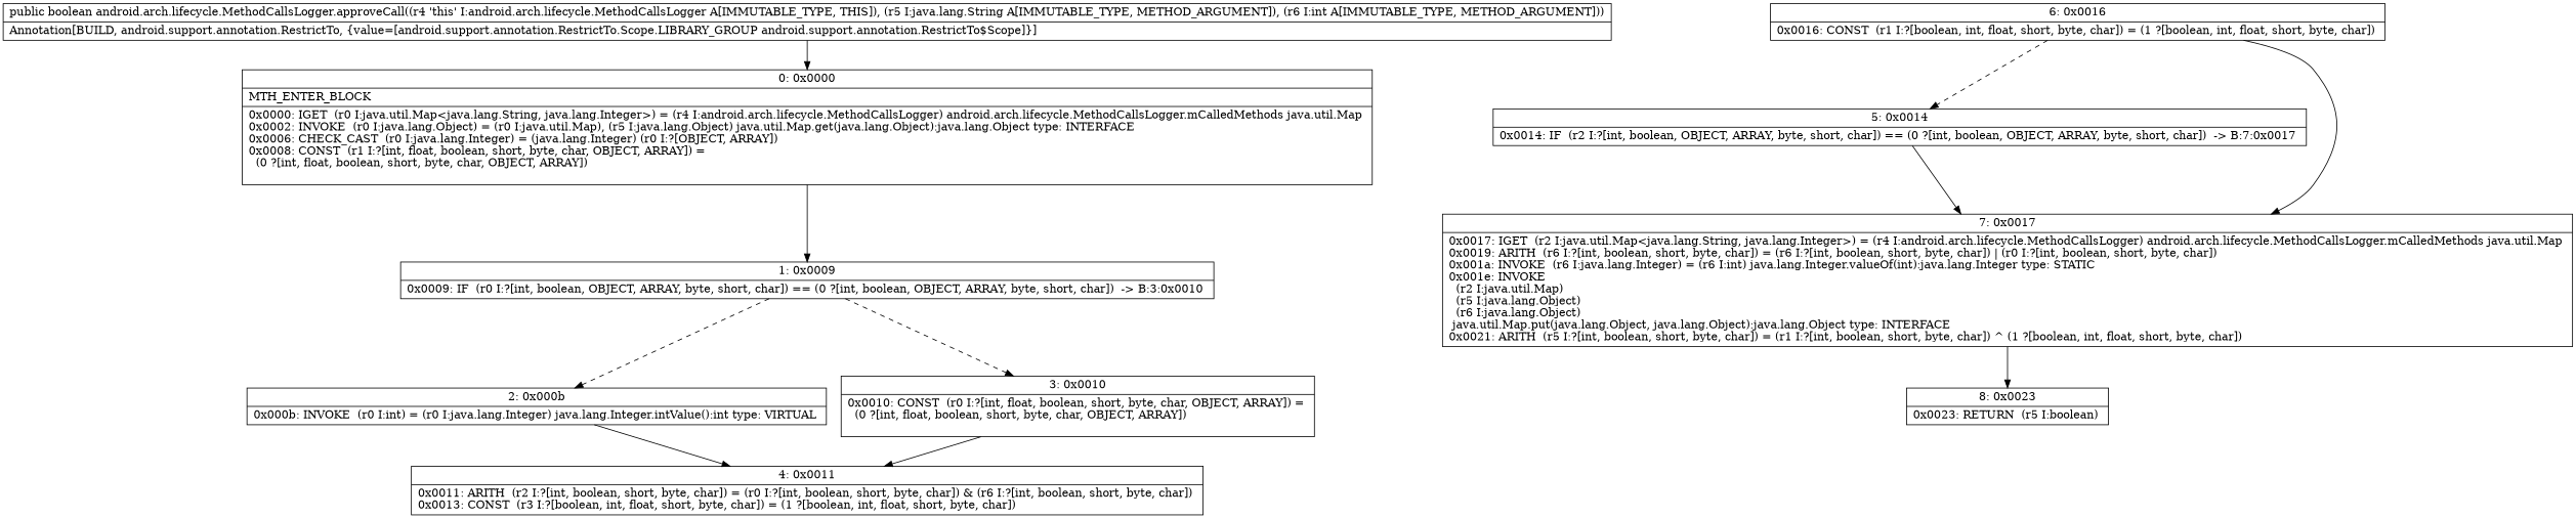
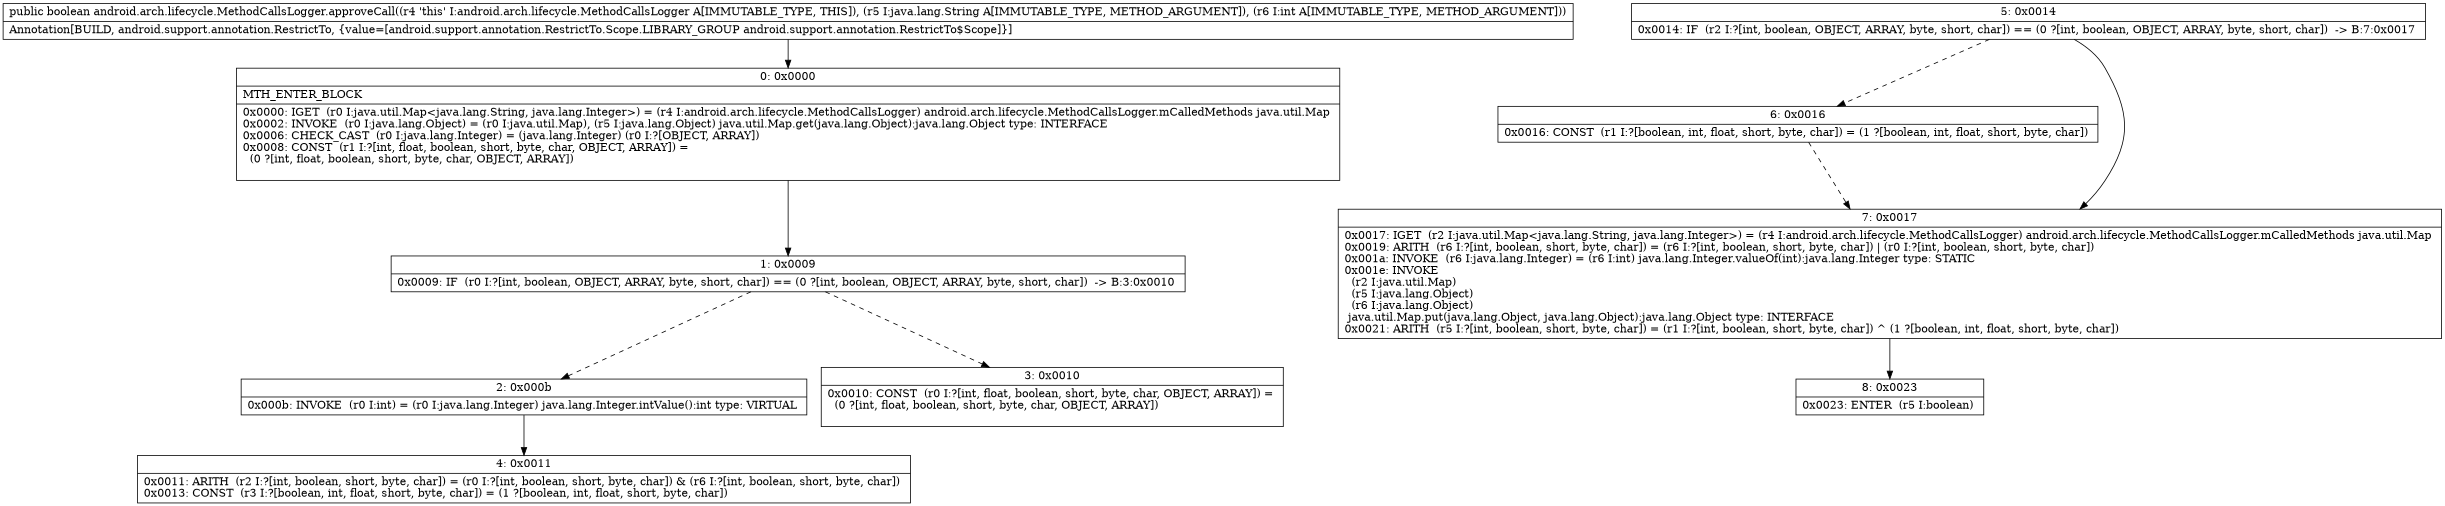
  digraph {
    node [shape=record]
    n1 [label="{0\:\ 0x0000|MTH_ENTER_BLOCK\l|0x0000: IGET  (r0 I:java.util.Map\<java.lang.String, java.lang.Integer\>) = (r4 I:android.arch.lifecycle.MethodCallsLogger) android.arch.lifecycle.MethodCallsLogger.mCalledMethods java.util.Map \l0x0002: INVOKE  (r0 I:java.lang.Object) = (r0 I:java.util.Map), (r5 I:java.lang.Object) java.util.Map.get(java.lang.Object):java.lang.Object type: INTERFACE \l0x0006: CHECK_CAST  (r0 I:java.lang.Integer) = (java.lang.Integer) (r0 I:?[OBJECT, ARRAY]) \l0x0008: CONST  (r1 I:?[int, float, boolean, short, byte, char, OBJECT, ARRAY]) = \l  (0 ?[int, float, boolean, short, byte, char, OBJECT, ARRAY])\l \l}"]
    n2 [label="{1\:\ 0x0009|0x0009: IF  (r0 I:?[int, boolean, OBJECT, ARRAY, byte, short, char]) == (0 ?[int, boolean, OBJECT, ARRAY, byte, short, char])  \-\> B:3:0x0010 \l}"]
    n3 [label="{2\:\ 0x000b|0x000b: INVOKE  (r0 I:int) = (r0 I:java.lang.Integer) java.lang.Integer.intValue():int type: VIRTUAL \l}"]
    n4 [label="{3\:\ 0x0010|0x0010: CONST  (r0 I:?[int, float, boolean, short, byte, char, OBJECT, ARRAY]) = \l  (0 ?[int, float, boolean, short, byte, char, OBJECT, ARRAY])\l \l}"]
    n5 [label="{4\:\ 0x0011|0x0011: ARITH  (r2 I:?[int, boolean, short, byte, char]) = (r0 I:?[int, boolean, short, byte, char]) & (r6 I:?[int, boolean, short, byte, char]) \l0x0013: CONST  (r3 I:?[boolean, int, float, short, byte, char]) = (1 ?[boolean, int, float, short, byte, char]) \l}"]
    n6 [label="{5\:\ 0x0014|0x0014: IF  (r2 I:?[int, boolean, OBJECT, ARRAY, byte, short, char]) == (0 ?[int, boolean, OBJECT, ARRAY, byte, short, char])  \-\> B:7:0x0017 \l}"]
    n7 [label="{6\:\ 0x0016|0x0016: CONST  (r1 I:?[boolean, int, float, short, byte, char]) = (1 ?[boolean, int, float, short, byte, char]) \l}"]
    n8 [label="{7\:\ 0x0017|0x0017: IGET  (r2 I:java.util.Map\<java.lang.String, java.lang.Integer\>) = (r4 I:android.arch.lifecycle.MethodCallsLogger) android.arch.lifecycle.MethodCallsLogger.mCalledMethods java.util.Map \l0x0019: ARITH  (r6 I:?[int, boolean, short, byte, char]) = (r6 I:?[int, boolean, short, byte, char]) \| (r0 I:?[int, boolean, short, byte, char]) \l0x001a: INVOKE  (r6 I:java.lang.Integer) = (r6 I:int) java.lang.Integer.valueOf(int):java.lang.Integer type: STATIC \l0x001e: INVOKE  \l  (r2 I:java.util.Map)\l  (r5 I:java.lang.Object)\l  (r6 I:java.lang.Object)\l java.util.Map.put(java.lang.Object, java.lang.Object):java.lang.Object type: INTERFACE \l0x0021: ARITH  (r5 I:?[int, boolean, short, byte, char]) = (r1 I:?[int, boolean, short, byte, char]) ^ (1 ?[boolean, int, float, short, byte, char]) \l}"]
-   n9 [label="{8\:\ 0x0023|0x0023: RETURN  (r5 I:boolean) \l}"]
+   n9 [label="{8\:\ 0x0023|0x0023: ENTER  (r5 I:boolean) \l}"]
    n10 [label="{public boolean android.arch.lifecycle.MethodCallsLogger.approveCall((r4 'this' I:android.arch.lifecycle.MethodCallsLogger A[IMMUTABLE_TYPE, THIS]), (r5 I:java.lang.String A[IMMUTABLE_TYPE, METHOD_ARGUMENT]), (r6 I:int A[IMMUTABLE_TYPE, METHOD_ARGUMENT]))  | Annotation[BUILD, android.support.annotation.RestrictTo, \{value=[android.support.annotation.RestrictTo.Scope.LIBRARY_GROUP android.support.annotation.RestrictTo$Scope]\}]\l}"]
    n1 -> n2
    n2 -> n3 [style=dashed]
    n2 -> n4 [style=dashed]
    n3 -> n5
-   n4 -> n5
-   n7 -> n6 [style=dashed]
+   n6 -> n7 [style=dashed]
    n6 -> n8
-   n7 -> n8
+   n7 -> n8 [style=dashed]
    n8 -> n9
    n10 -> n1
  }
